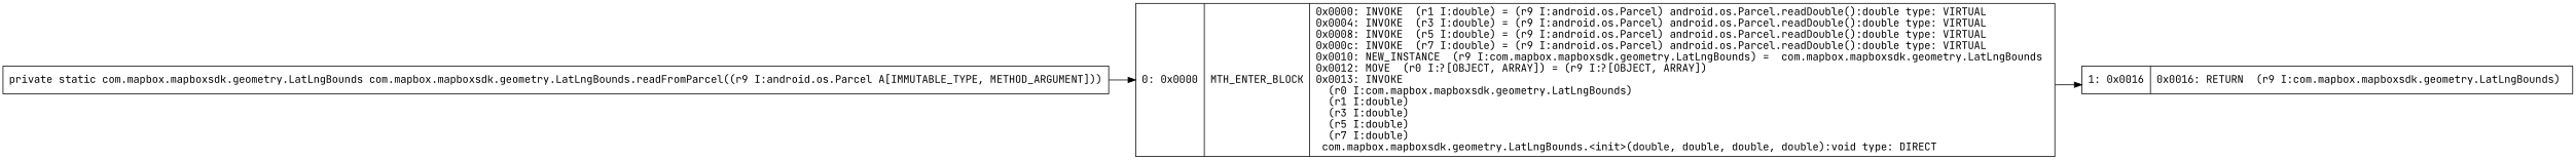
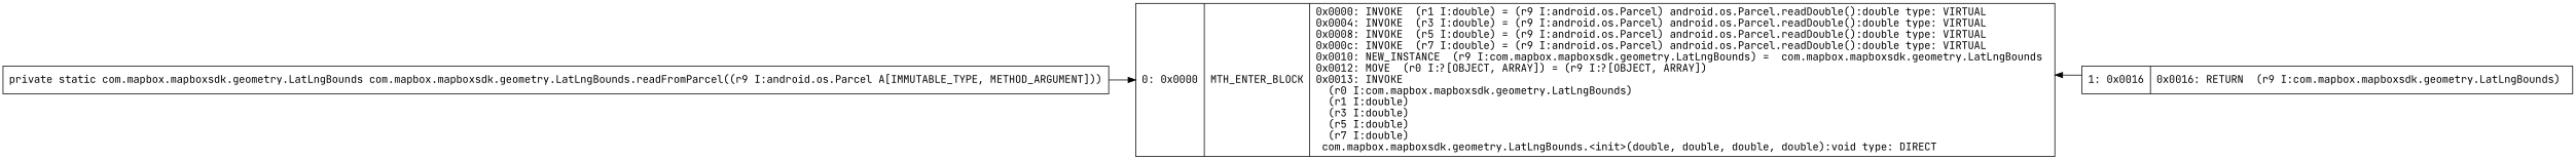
  digraph {
    rankdir=LR
    fontname="JetBrains Mono"
    node [shape=record fontname="JetBrains Mono"]
    edge [fontname="JetBrains Mono"]
    n1 [label="{0\:\ 0x0000|MTH_ENTER_BLOCK\l|0x0000: INVOKE  (r1 I:double) = (r9 I:android.os.Parcel) android.os.Parcel.readDouble():double type: VIRTUAL \l0x0004: INVOKE  (r3 I:double) = (r9 I:android.os.Parcel) android.os.Parcel.readDouble():double type: VIRTUAL \l0x0008: INVOKE  (r5 I:double) = (r9 I:android.os.Parcel) android.os.Parcel.readDouble():double type: VIRTUAL \l0x000c: INVOKE  (r7 I:double) = (r9 I:android.os.Parcel) android.os.Parcel.readDouble():double type: VIRTUAL \l0x0010: NEW_INSTANCE  (r9 I:com.mapbox.mapboxsdk.geometry.LatLngBounds) =  com.mapbox.mapboxsdk.geometry.LatLngBounds \l0x0012: MOVE  (r0 I:?[OBJECT, ARRAY]) = (r9 I:?[OBJECT, ARRAY]) \l0x0013: INVOKE  \l  (r0 I:com.mapbox.mapboxsdk.geometry.LatLngBounds)\l  (r1 I:double)\l  (r3 I:double)\l  (r5 I:double)\l  (r7 I:double)\l com.mapbox.mapboxsdk.geometry.LatLngBounds.\<init\>(double, double, double, double):void type: DIRECT \l}"]
    n2 [label="{1\:\ 0x0016|0x0016: RETURN  (r9 I:com.mapbox.mapboxsdk.geometry.LatLngBounds) \l}"]
    n3 [label="{private static com.mapbox.mapboxsdk.geometry.LatLngBounds com.mapbox.mapboxsdk.geometry.LatLngBounds.readFromParcel((r9 I:android.os.Parcel A[IMMUTABLE_TYPE, METHOD_ARGUMENT])) }"]
-   n1 -> n2
+   n2 -> n1
    n3 -> n1
  }
